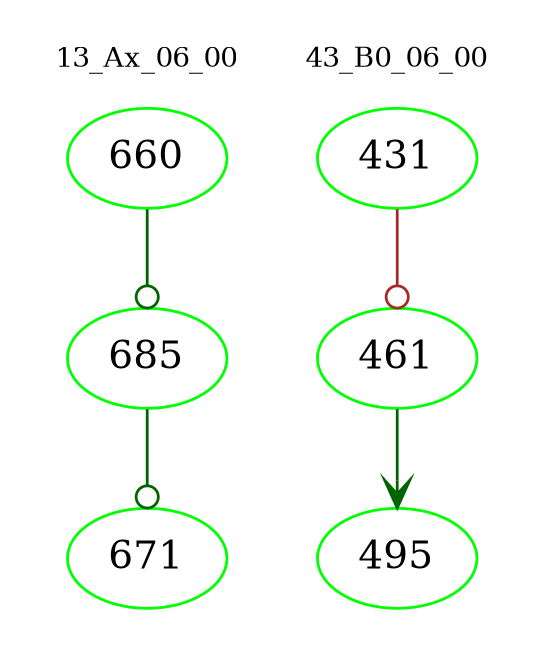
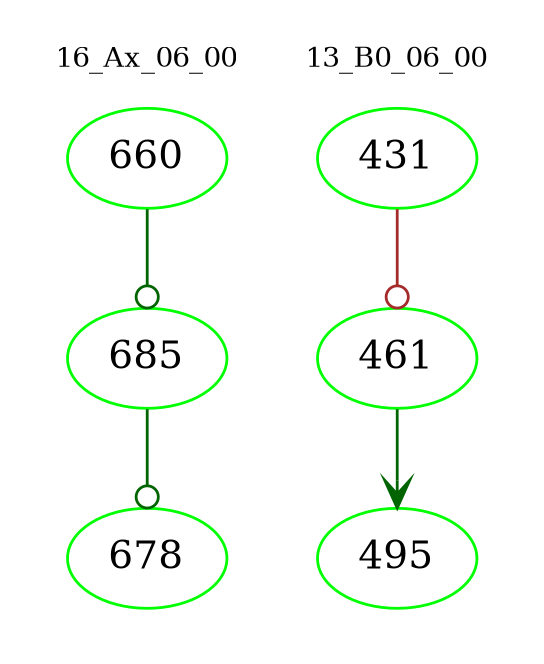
  digraph {
    node [color=green]
    edge [arrowhead=odot color=darkgreen]
    n1 [label=660]
    n2 [label=685]
-   n3 [label=671]
+   n3 [label=678]
    n4 [label=431]
    n5 [label=461]
    n6 [label=495]
    subgraph cluster_1 {
      color=white
      fontsize=10
-     label="13_Ax_06_00"
+     label="16_Ax_06_00"
      n1
      n2
      n3
    }
    subgraph cluster_2 {
      color=white
      fontsize=10
-     label="43_B0_06_00"
+     label="13_B0_06_00"
      n4
      n5
      n6
    }
    n1 -> n2
    n2 -> n3
    n4 -> n5 [color=brown]
    n5 -> n6 [arrowhead=vee]
  }
